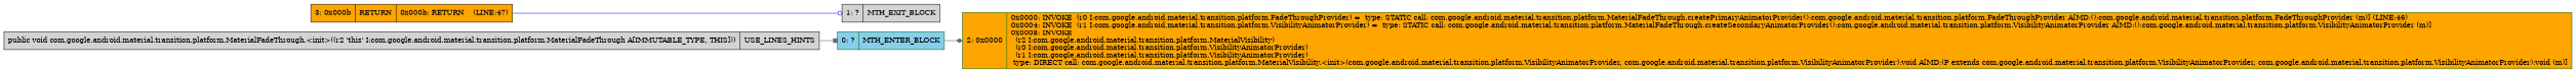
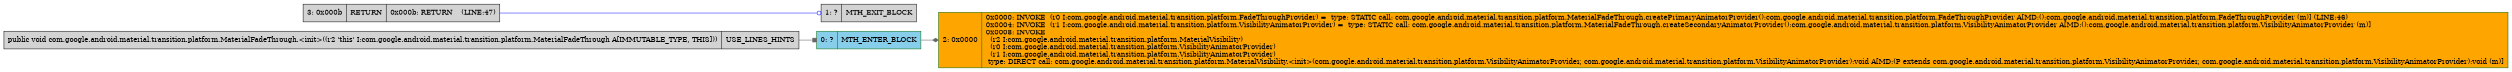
  digraph {
    rankdir=LR
    node [color=black fillcolor=orange shape=record style=filled]
    edge [color=gray40]
    n1 [color=darkgreen fillcolor=skyblue label="{0\:\ ?|MTH_ENTER_BLOCK\l}"]
    n2 [color=darkgreen label="{2\:\ 0x0000|0x0000: INVOKE  (r0 I:com.google.android.material.transition.platform.FadeThroughProvider) =  type: STATIC call: com.google.android.material.transition.platform.MaterialFadeThrough.createPrimaryAnimatorProvider():com.google.android.material.transition.platform.FadeThroughProvider A[MD:():com.google.android.material.transition.platform.FadeThroughProvider (m)] (LINE:46)\l0x0004: INVOKE  (r1 I:com.google.android.material.transition.platform.VisibilityAnimatorProvider) =  type: STATIC call: com.google.android.material.transition.platform.MaterialFadeThrough.createSecondaryAnimatorProvider():com.google.android.material.transition.platform.VisibilityAnimatorProvider A[MD:():com.google.android.material.transition.platform.VisibilityAnimatorProvider (m)]\l0x0008: INVOKE  \l  (r2 I:com.google.android.material.transition.platform.MaterialVisibility)\l  (r0 I:com.google.android.material.transition.platform.VisibilityAnimatorProvider)\l  (r1 I:com.google.android.material.transition.platform.VisibilityAnimatorProvider)\l type: DIRECT call: com.google.android.material.transition.platform.MaterialVisibility.\<init\>(com.google.android.material.transition.platform.VisibilityAnimatorProvider, com.google.android.material.transition.platform.VisibilityAnimatorProvider):void A[MD:(P extends com.google.android.material.transition.platform.VisibilityAnimatorProvider, com.google.android.material.transition.platform.VisibilityAnimatorProvider):void (m)]\l}"]
-   n3 [label="{3\:\ 0x000b|RETURN\l|0x000b: RETURN    (LINE:47)\l}"]
+   n3 [fillcolor=lightgrey label="{3\:\ 0x000b|RETURN\l|0x000b: RETURN    (LINE:47)\l}"]
    n4 [fillcolor=lightgrey label="{1\:\ ?|MTH_EXIT_BLOCK\l}"]
    n5 [fillcolor=lightgrey label="{public void com.google.android.material.transition.platform.MaterialFadeThrough.\<init\>((r2 'this' I:com.google.android.material.transition.platform.MaterialFadeThrough A[IMMUTABLE_TYPE, THIS]))  | USE_LINES_HINTS\l}"]
    n1 -> n2 [arrowhead=diamond]
    n3 -> n4 [arrowhead=odot color=blue]
    n5 -> n1 [arrowhead=box]
  }
